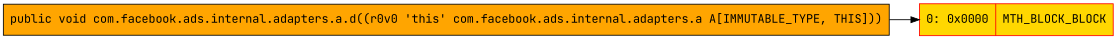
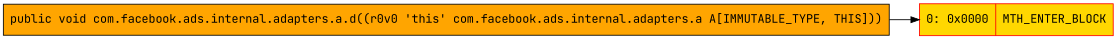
  digraph {
    rankdir=LR
    fontname="JetBrains Mono"
    node [shape=record style=filled fontname="JetBrains Mono"]
-   n1 [color=red label="{0\:\ 0x0000|MTH_BLOCK_BLOCK\l}" fillcolor=gold]
+   n1 [color=red label="{0\:\ 0x0000|MTH_ENTER_BLOCK\l}" fillcolor=gold]
    n2 [label="{public void com.facebook.ads.internal.adapters.a.d((r0v0 'this' com.facebook.ads.internal.adapters.a A[IMMUTABLE_TYPE, THIS])) }" fillcolor=orange]
    subgraph cluster_1 {
      label="R(0)"
    }
    n2 -> n1 [fontname="JetBrains Mono"]
  }
